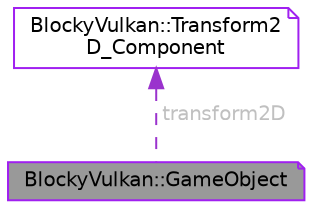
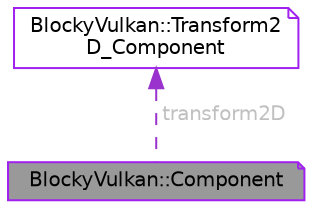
  digraph {
    node [color=purple fontname=Helvetica fontsize=10 shape=note style=filled]
-   n1 [fillcolor=grey60 fontcolor=black height=0.2 label="BlockyVulkan::GameObject" width=0.4]
+   n1 [fillcolor=grey60 fontcolor=black height=0.2 label="BlockyVulkan::Component" width=0.4]
    n2 [fillcolor=white height=0.2 label="BlockyVulkan::Transform2\lD_Component" width=0.4]
    n2 -> n1 [color=darkorchid3 dir=back fontcolor=grey fontname=Helvetica fontsize=10 label=" transform2D" labelfontname=Helvetica labelfontsize=10 style=dashed]
  }
